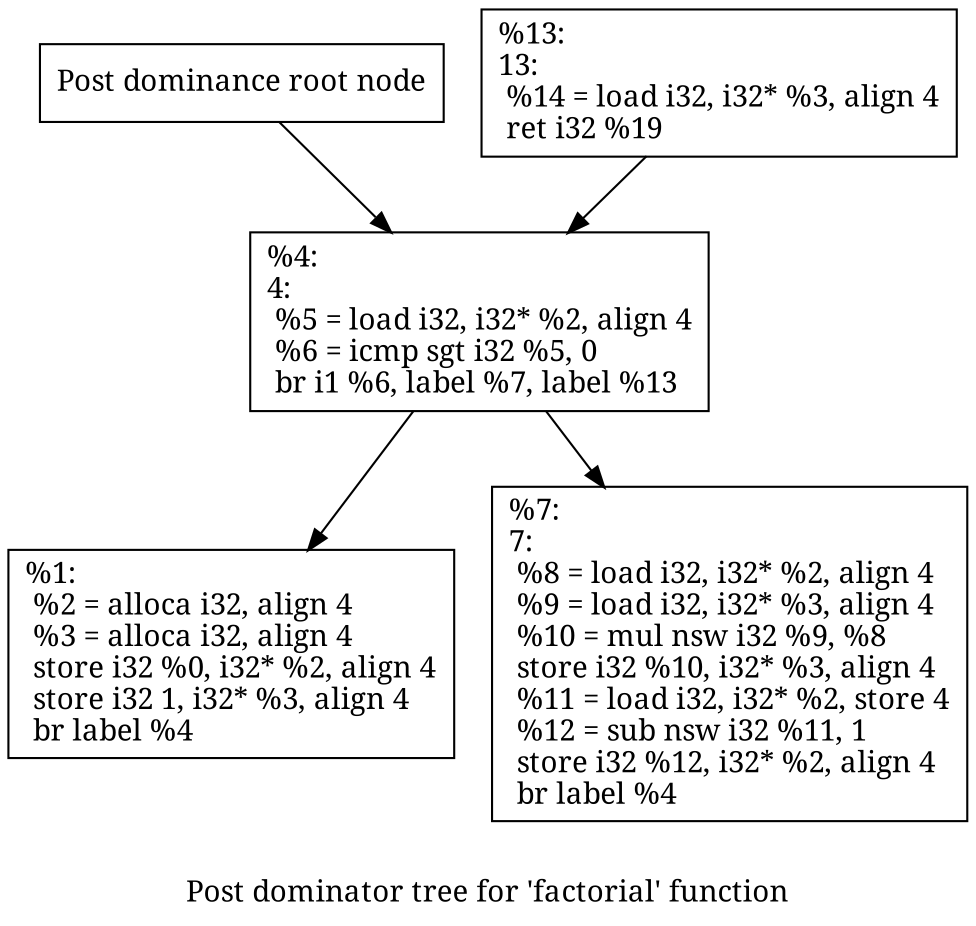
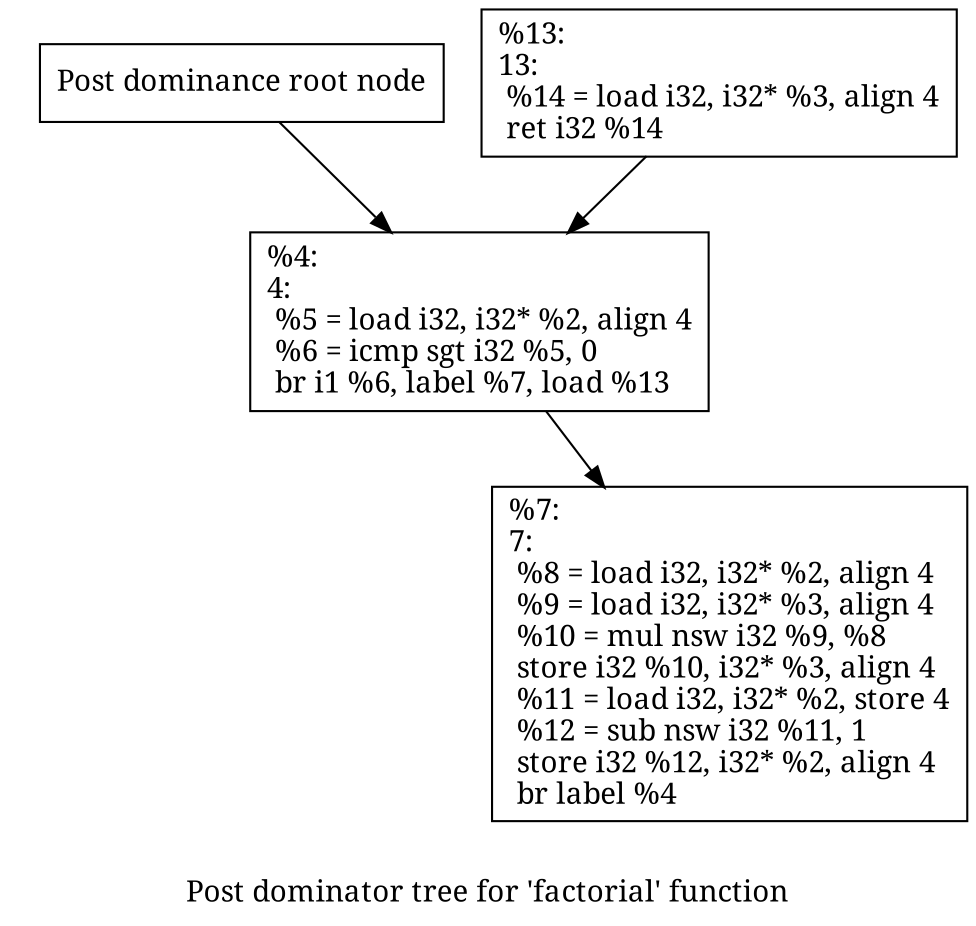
  digraph {
    fontname="Noto Serif"
    label="Post dominator tree for 'factorial' function"
    node [fontname="Noto Serif" shape=record]
    edge [fontname="Noto Serif"]
    n1 [label="{Post dominance root node}"]
-   n2 [label="{%4:\l4:                                                \l  %5 = load i32, i32* %2, align 4\l  %6 = icmp sgt i32 %5, 0\l  br i1 %6, label %7, label %13\l}"]
-   n3 [label="{%13:\l13:                                               \l  %14 = load i32, i32* %3, align 4\l  ret i32 %19\l}"]
-   n4 [label="{%1:\l  %2 = alloca i32, align 4\l  %3 = alloca i32, align 4\l  store i32 %0, i32* %2, align 4\l  store i32 1, i32* %3, align 4\l  br label %4\l}"]
+   n2 [label="{%4:\l4:                                                \l  %5 = load i32, i32* %2, align 4\l  %6 = icmp sgt i32 %5, 0\l  br i1 %6, label %7, load %13\l}"]
+   n3 [label="{%13:\l13:                                               \l  %14 = load i32, i32* %3, align 4\l  ret i32 %14\l}"]
    n5 [label="{%7:\l7:                                                \l  %8 = load i32, i32* %2, align 4\l  %9 = load i32, i32* %3, align 4\l  %10 = mul nsw i32 %9, %8\l  store i32 %10, i32* %3, align 4\l  %11 = load i32, i32* %2, store 4\l  %12 = sub nsw i32 %11, 1\l  store i32 %12, i32* %2, align 4\l  br label %4\l}"]
    n1 -> n2
-   n2 -> n4
    n2 -> n5
    n3 -> n2
  }
